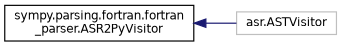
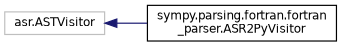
  digraph {
    rankdir=LR
    node [fillcolor=white fontname=Helvetica fontsize=10 shape=record style=filled]
    n1 [color=grey75 height=0.2 label="asr.ASTVisitor" width=0.4]
    n2 [color=black height=0.2 label="sympy.parsing.fortran.fortran\l_parser.ASR2PyVisitor" width=0.4]
-   n2 -> n1 [color=midnightblue dir=back fontname=Helvetica fontsize=10 labelfontname=Helvetica labelfontsize=10 style=solid]
+   n1 -> n2 [color=midnightblue dir=back fontname=Helvetica fontsize=10 labelfontname=Helvetica labelfontsize=10 style=solid]
  }
